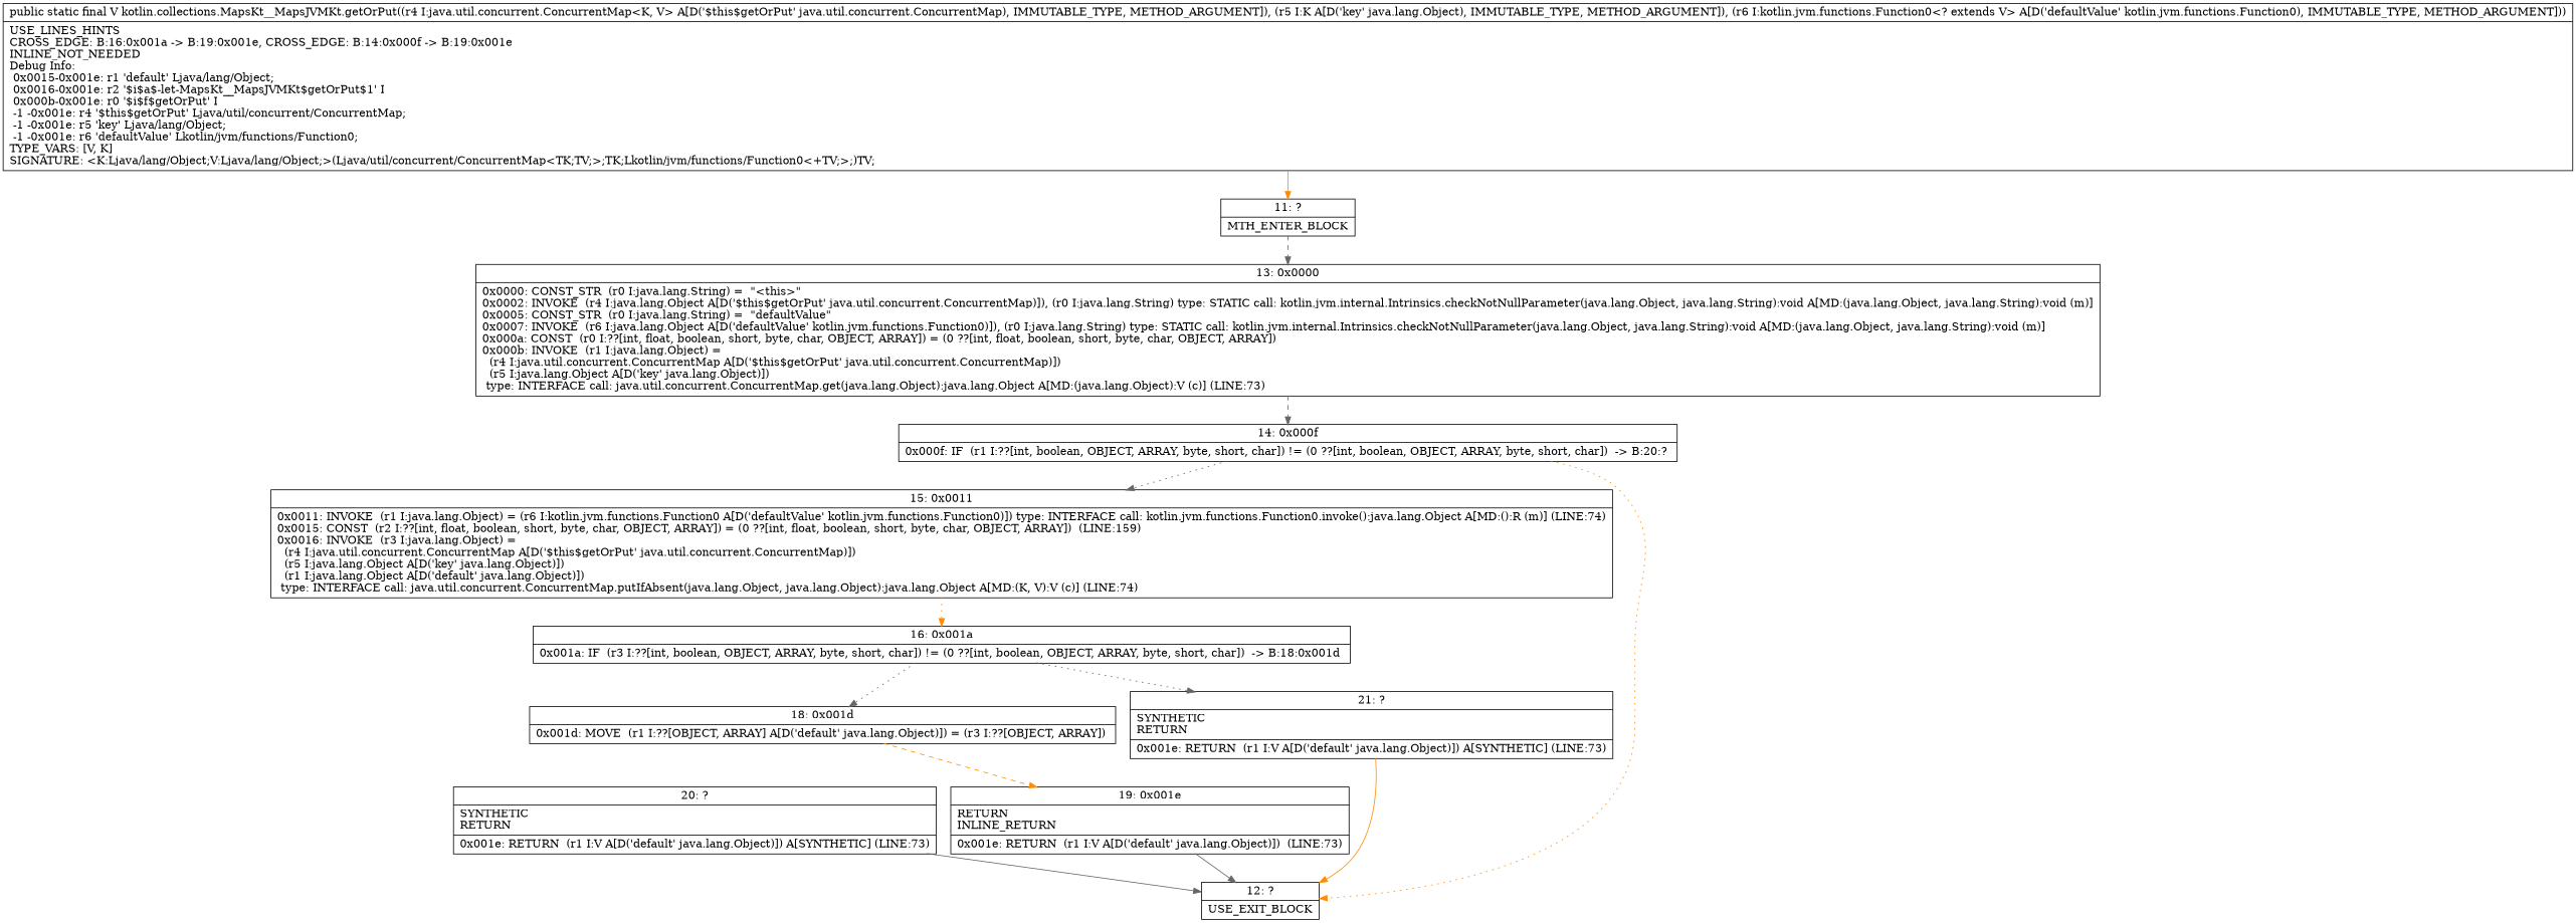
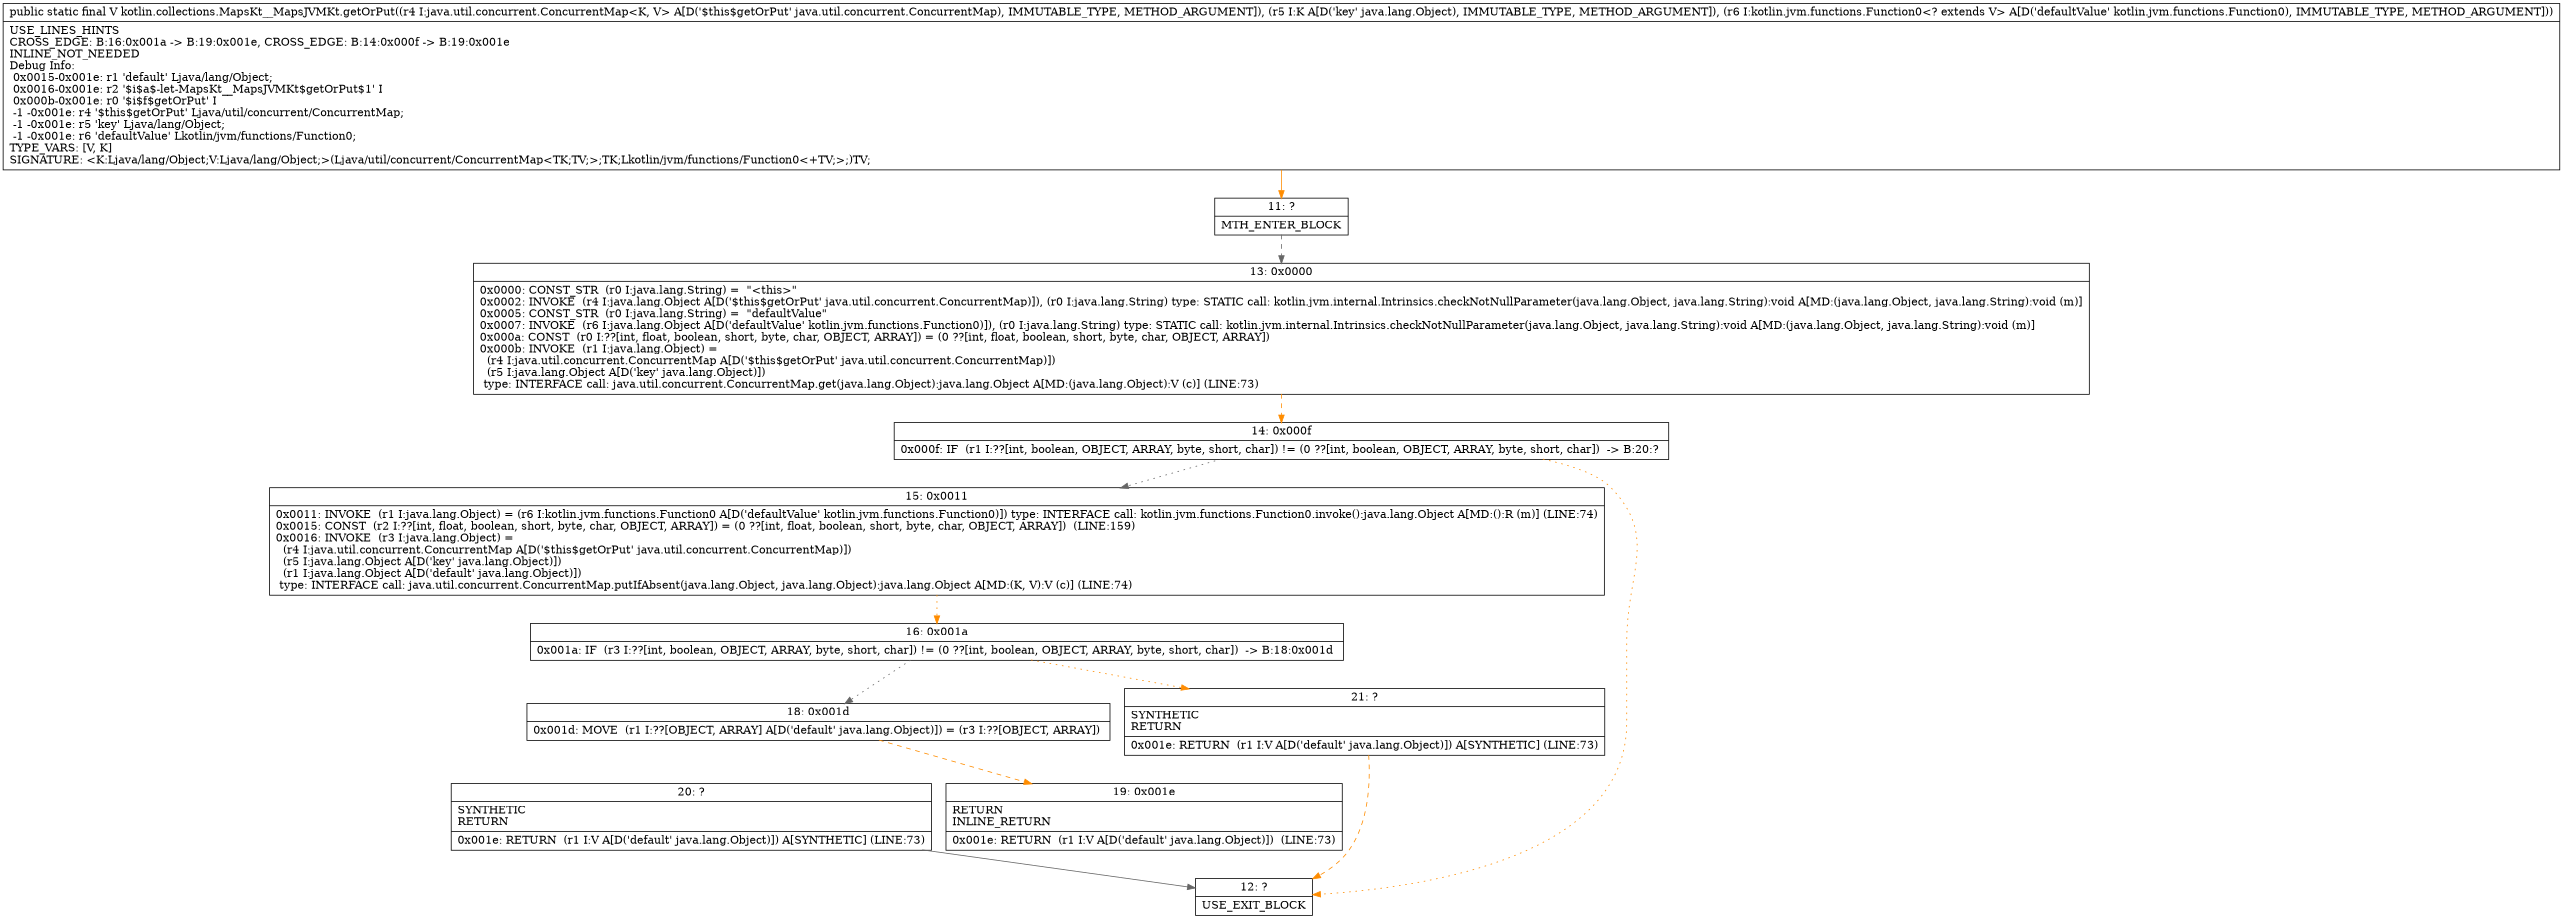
  digraph {
    node [shape=record]
    edge [color=gray40 style=dotted]
    n1 [label="{11\:\ ?|MTH_ENTER_BLOCK\l}"]
    n2 [label="{13\:\ 0x0000|0x0000: CONST_STR  (r0 I:java.lang.String) =  \"\<this\>\" \l0x0002: INVOKE  (r4 I:java.lang.Object A[D('$this$getOrPut' java.util.concurrent.ConcurrentMap)]), (r0 I:java.lang.String) type: STATIC call: kotlin.jvm.internal.Intrinsics.checkNotNullParameter(java.lang.Object, java.lang.String):void A[MD:(java.lang.Object, java.lang.String):void (m)]\l0x0005: CONST_STR  (r0 I:java.lang.String) =  \"defaultValue\" \l0x0007: INVOKE  (r6 I:java.lang.Object A[D('defaultValue' kotlin.jvm.functions.Function0)]), (r0 I:java.lang.String) type: STATIC call: kotlin.jvm.internal.Intrinsics.checkNotNullParameter(java.lang.Object, java.lang.String):void A[MD:(java.lang.Object, java.lang.String):void (m)]\l0x000a: CONST  (r0 I:??[int, float, boolean, short, byte, char, OBJECT, ARRAY]) = (0 ??[int, float, boolean, short, byte, char, OBJECT, ARRAY]) \l0x000b: INVOKE  (r1 I:java.lang.Object) = \l  (r4 I:java.util.concurrent.ConcurrentMap A[D('$this$getOrPut' java.util.concurrent.ConcurrentMap)])\l  (r5 I:java.lang.Object A[D('key' java.lang.Object)])\l type: INTERFACE call: java.util.concurrent.ConcurrentMap.get(java.lang.Object):java.lang.Object A[MD:(java.lang.Object):V (c)] (LINE:73)\l}"]
    n3 [label="{14\:\ 0x000f|0x000f: IF  (r1 I:??[int, boolean, OBJECT, ARRAY, byte, short, char]) != (0 ??[int, boolean, OBJECT, ARRAY, byte, short, char])  \-\> B:20:? \l}"]
    n4 [label="{15\:\ 0x0011|0x0011: INVOKE  (r1 I:java.lang.Object) = (r6 I:kotlin.jvm.functions.Function0 A[D('defaultValue' kotlin.jvm.functions.Function0)]) type: INTERFACE call: kotlin.jvm.functions.Function0.invoke():java.lang.Object A[MD:():R (m)] (LINE:74)\l0x0015: CONST  (r2 I:??[int, float, boolean, short, byte, char, OBJECT, ARRAY]) = (0 ??[int, float, boolean, short, byte, char, OBJECT, ARRAY])  (LINE:159)\l0x0016: INVOKE  (r3 I:java.lang.Object) = \l  (r4 I:java.util.concurrent.ConcurrentMap A[D('$this$getOrPut' java.util.concurrent.ConcurrentMap)])\l  (r5 I:java.lang.Object A[D('key' java.lang.Object)])\l  (r1 I:java.lang.Object A[D('default' java.lang.Object)])\l type: INTERFACE call: java.util.concurrent.ConcurrentMap.putIfAbsent(java.lang.Object, java.lang.Object):java.lang.Object A[MD:(K, V):V (c)] (LINE:74)\l}"]
    n5 [label="{12\:\ ?|USE_EXIT_BLOCK\l}"]
    n6 [label="{16\:\ 0x001a|0x001a: IF  (r3 I:??[int, boolean, OBJECT, ARRAY, byte, short, char]) != (0 ??[int, boolean, OBJECT, ARRAY, byte, short, char])  \-\> B:18:0x001d \l}"]
    n7 [label="{20\:\ ?|SYNTHETIC\lRETURN\l|0x001e: RETURN  (r1 I:V A[D('default' java.lang.Object)]) A[SYNTHETIC] (LINE:73)\l}"]
    n8 [label="{18\:\ 0x001d|0x001d: MOVE  (r1 I:??[OBJECT, ARRAY] A[D('default' java.lang.Object)]) = (r3 I:??[OBJECT, ARRAY]) \l}"]
    n9 [label="{21\:\ ?|SYNTHETIC\lRETURN\l|0x001e: RETURN  (r1 I:V A[D('default' java.lang.Object)]) A[SYNTHETIC] (LINE:73)\l}"]
    n10 [label="{19\:\ 0x001e|RETURN\lINLINE_RETURN\l|0x001e: RETURN  (r1 I:V A[D('default' java.lang.Object)])  (LINE:73)\l}"]
    n11 [label="{public static final V kotlin.collections.MapsKt__MapsJVMKt.getOrPut((r4 I:java.util.concurrent.ConcurrentMap\<K, V\> A[D('$this$getOrPut' java.util.concurrent.ConcurrentMap), IMMUTABLE_TYPE, METHOD_ARGUMENT]), (r5 I:K A[D('key' java.lang.Object), IMMUTABLE_TYPE, METHOD_ARGUMENT]), (r6 I:kotlin.jvm.functions.Function0\<? extends V\> A[D('defaultValue' kotlin.jvm.functions.Function0), IMMUTABLE_TYPE, METHOD_ARGUMENT]))  | USE_LINES_HINTS\lCROSS_EDGE: B:16:0x001a \-\> B:19:0x001e, CROSS_EDGE: B:14:0x000f \-\> B:19:0x001e\lINLINE_NOT_NEEDED\lDebug Info:\l  0x0015\-0x001e: r1 'default' Ljava\/lang\/Object;\l  0x0016\-0x001e: r2 '$i$a$\-let\-MapsKt__MapsJVMKt$getOrPut$1' I\l  0x000b\-0x001e: r0 '$i$f$getOrPut' I\l  \-1 \-0x001e: r4 '$this$getOrPut' Ljava\/util\/concurrent\/ConcurrentMap;\l  \-1 \-0x001e: r5 'key' Ljava\/lang\/Object;\l  \-1 \-0x001e: r6 'defaultValue' Lkotlin\/jvm\/functions\/Function0;\lTYPE_VARS: [V, K]\lSIGNATURE: \<K:Ljava\/lang\/Object;V:Ljava\/lang\/Object;\>(Ljava\/util\/concurrent\/ConcurrentMap\<TK;TV;\>;TK;Lkotlin\/jvm\/functions\/Function0\<+TV;\>;)TV;\l}"]
    n1 -> n2 [style=dashed]
-   n2 -> n3 [style=dashed]
+   n2 -> n3 [color=darkorange style=dashed]
    n3 -> n4
    n3 -> n5 [color=darkorange]
    n4 -> n6 [color=darkorange]
    n6 -> n8
-   n6 -> n9
+   n6 -> n9 [color=darkorange]
    n7 -> n5 [style=solid]
    n8 -> n10 [color=darkorange style=dashed]
-   n9 -> n5 [color=darkorange style=solid]
-   n10 -> n5 [style=solid]
+   n9 -> n5 [color=darkorange style=dashed]
    n11 -> n1 [color=darkorange style=solid]
  }
